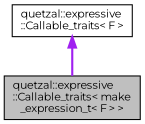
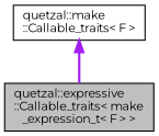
  digraph {
    fontname=Montserrat
    node [color=black fontname=Montserrat fontsize=10 shape=record style=filled]
    n1 [fillcolor=grey75 fontcolor=black height=0.2 label="quetzal::expressive\l::Callable_traits\< make\l_expression_t\< F \> \>" width=0.4]
-   n2 [fillcolor=white height=0.2 label="quetzal::expressive\l::Callable_traits\< F \>" width=0.4]
+   n2 [fillcolor=white height=0.2 label="quetzal::make\l::Callable_traits\< F \>" width=0.4]
    n2 -> n1 [color=purple dir=back fontname=Montserrat fontsize=10 labelfontname=Helvetica labelfontsize=10 style=bold]
  }
